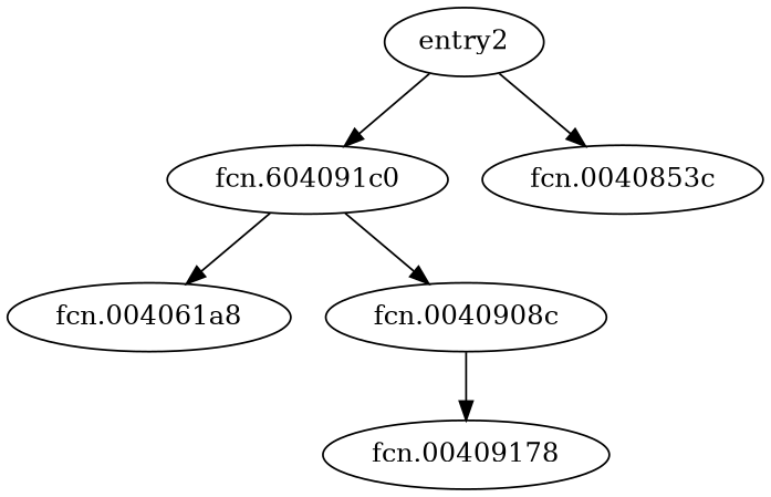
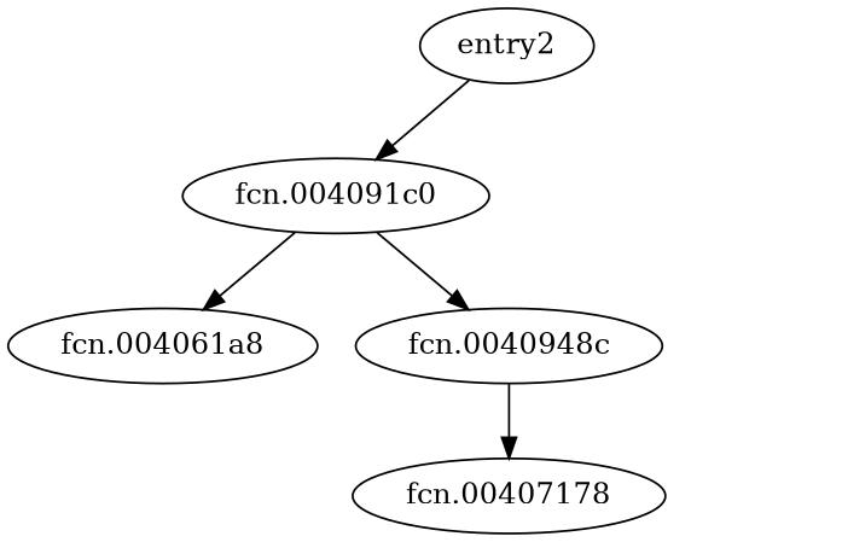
  digraph {
    n1 [label=entry2]
-   n2 [label="fcn.604091c0"]
-   n3 [label="fcn.0040853c"]
+   n2 [label="fcn.004091c0"]
    n4 [label="fcn.004061a8"]
-   n5 [label="fcn.0040908c"]
-   n6 [label="fcn.00409178"]
+   n5 [label="fcn.0040948c"]
+   n6 [label="fcn.00407178"]
    n1 -> n2
-   n1 -> n3
    n2 -> n4
    n2 -> n5
    n5 -> n6
  }
